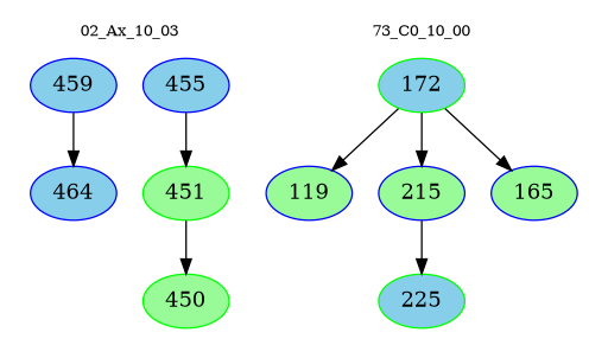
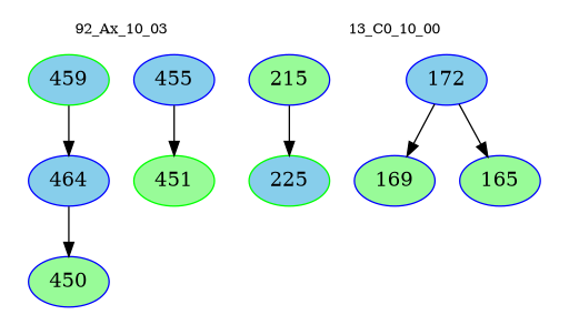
  digraph {
    node [color=blue fillcolor=skyblue style=filled]
    edge [color=black]
    n1 [label=455]
    n2 [color=green fillcolor=palegreen label=451]
-   n3 [label=459]
-   n4 [color=green fillcolor=palegreen label=450]
+   n3 [color=green label=459]
+   n4 [fillcolor=palegreen label=450]
    n5 [label=464]
-   n6 [color=green label=172]
-   n7 [fillcolor=palegreen label=119]
+   n6 [label=172]
+   n7 [fillcolor=palegreen label=169]
    n8 [fillcolor=palegreen label=215]
    n9 [fillcolor=palegreen label=165]
    n10 [color=green label=225]
    subgraph cluster_1 {
      color=white
      fontsize=10
-     label="02_Ax_10_03"
+     label="92_Ax_10_03"
      n1
      n2
      n3
      n4
      n5
    }
    subgraph cluster_2 {
      color=white
      fontsize=10
-     label="73_C0_10_00"
+     label="13_C0_10_00"
      n6
      n7
      n8
      n9
      n10
    }
    n1 -> n2
-   n2 -> n4
+   n5 -> n4
    n3 -> n5
    n6 -> n7
-   n6 -> n8
    n6 -> n9
    n8 -> n10
  }
